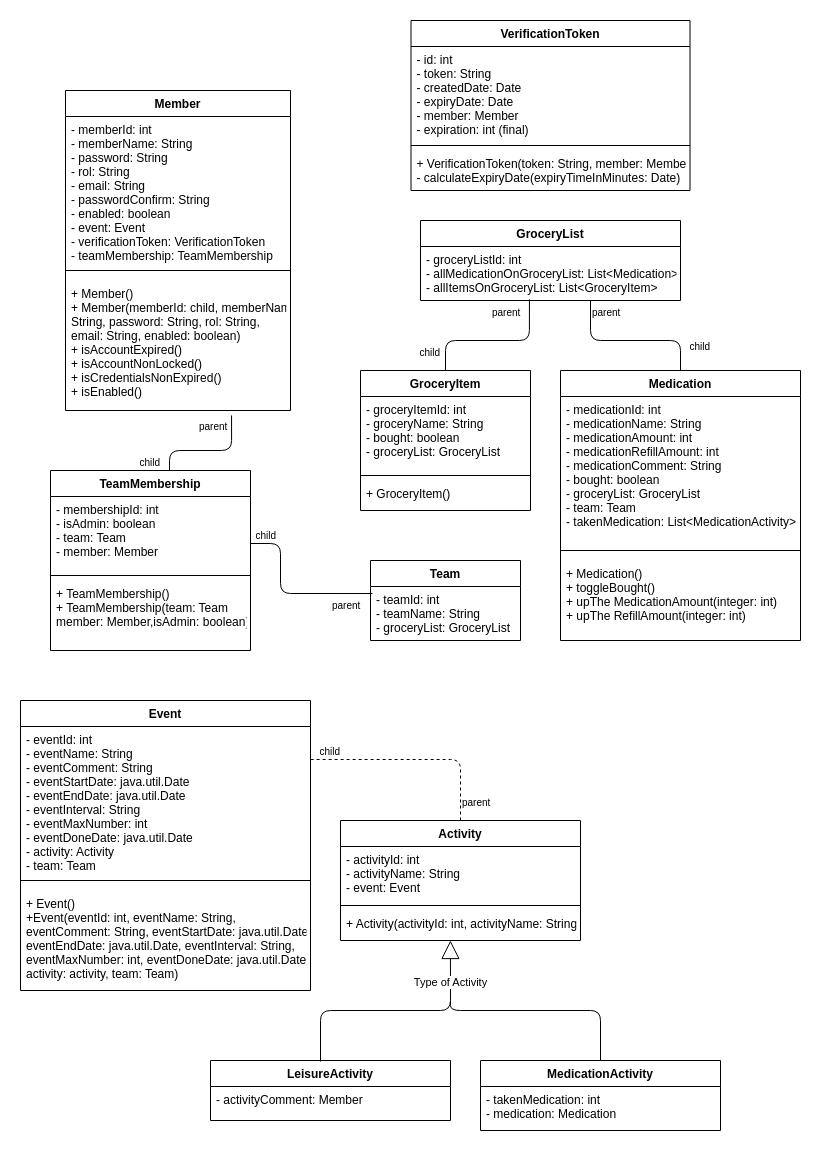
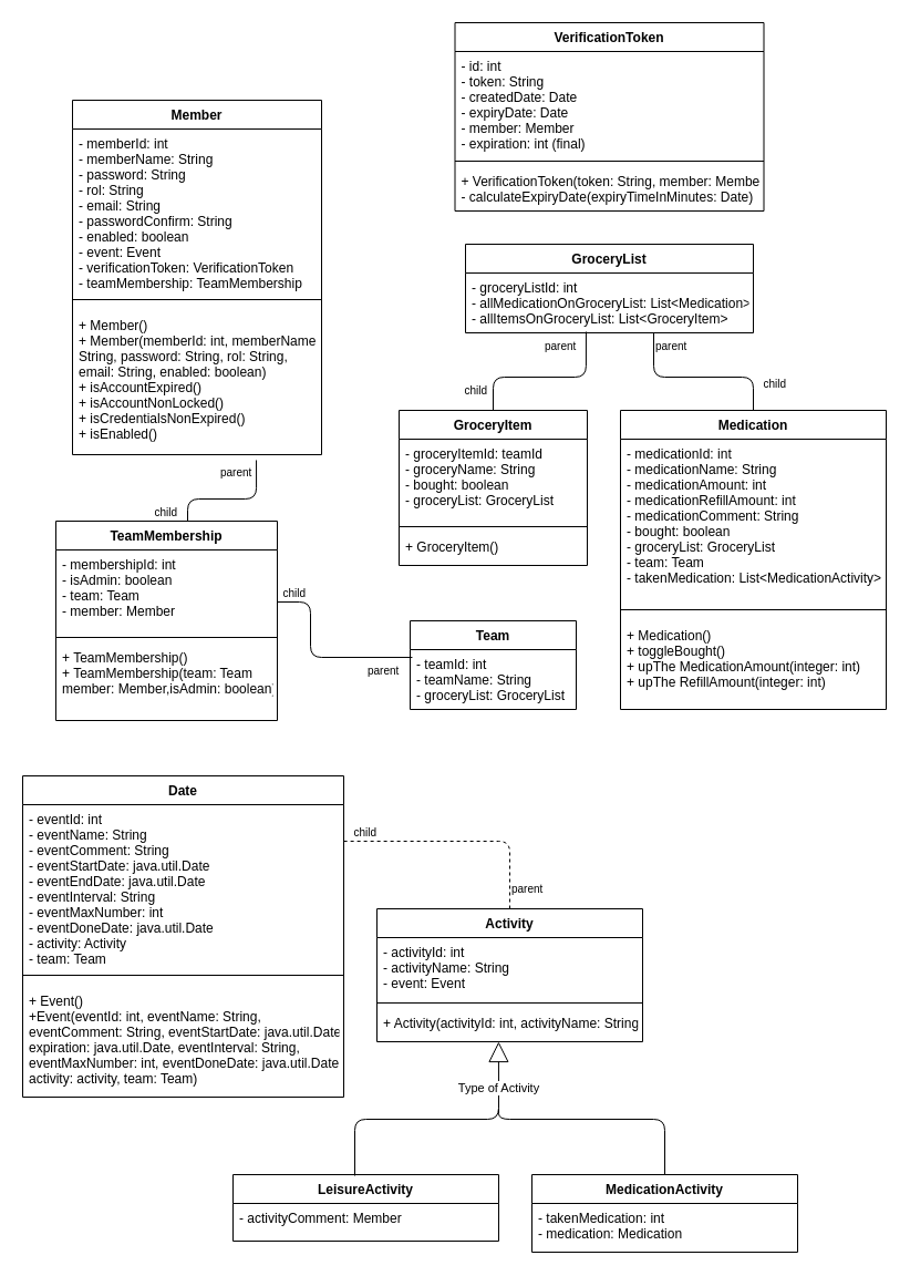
  <mxCell id="0" />
  <mxCell id="1" parent="0" />
  <mxCell id="2" value="Medication" style="swimlane;fontStyle=1;align=center;verticalAlign=top;childLayout=stackLayout;horizontal=1;startSize=26;horizontalStack=0;resizeParent=1;resizeParentMax=0;resizeLast=0;collapsible=1;marginBottom=0;" parent="1" vertex="1"><mxGeometry x="560" y="370" width="240" height="270" as="geometry"><mxRectangle x="180" y="110" width="90" height="26" as="alternateBounds" /></mxGeometry></mxCell>
  <mxCell id="3" value="- medicationId: int&#10;- medicationName: String&#10;- medicationAmount: int&#10;- medicationRefillAmount: int&#10;- medicationComment: String&#10;- bought: boolean&#10;- groceryList: GroceryList&#10;- team: Team&#10;- takenMedication: List&lt;MedicationActivity&gt;&#10; &#10;&#10;&#10;&#10;&#10;" style="text;strokeColor=none;fillColor=none;align=left;verticalAlign=top;spacingLeft=4;spacingRight=4;overflow=hidden;rotatable=0;points=[[0,0.5],[1,0.5]];portConstraint=eastwest;" parent="2" vertex="1"><mxGeometry y="26" width="240" height="144" as="geometry" /></mxCell>
  <mxCell id="4" value="" style="line;strokeWidth=1;fillColor=none;align=left;verticalAlign=middle;spacingTop=-1;spacingLeft=3;spacingRight=3;rotatable=0;labelPosition=right;points=[];portConstraint=eastwest;" parent="2" vertex="1"><mxGeometry y="170" width="240" height="20" as="geometry" /></mxCell>
  <mxCell id="5" value="+ Medication()&#10;+ toggleBought()&#10;+ upThe MedicationAmount(integer: int)&#10;+ upThe RefillAmount(integer: int)&#10;&#10;" style="text;strokeColor=none;fillColor=none;align=left;verticalAlign=top;spacingLeft=4;spacingRight=4;overflow=hidden;rotatable=0;points=[[0,0.5],[1,0.5]];portConstraint=eastwest;" parent="2" vertex="1"><mxGeometry y="190" width="240" height="80" as="geometry" /></mxCell>
  <mxCell id="6" value="Activity" style="swimlane;fontStyle=1;align=center;verticalAlign=top;childLayout=stackLayout;horizontal=1;startSize=26;horizontalStack=0;resizeParent=1;resizeParentMax=0;resizeLast=0;collapsible=1;marginBottom=0;" parent="1" vertex="1"><mxGeometry x="340" y="820" width="240" height="120" as="geometry" /></mxCell>
  <mxCell id="7" value="- activityId: int&#10;- activityName: String&#10;- event: Event&#10;" style="text;strokeColor=none;fillColor=none;align=left;verticalAlign=top;spacingLeft=4;spacingRight=4;overflow=hidden;rotatable=0;points=[[0,0.5],[1,0.5]];portConstraint=eastwest;" parent="6" vertex="1"><mxGeometry y="26" width="240" height="54" as="geometry" /></mxCell>
  <mxCell id="8" value="" style="line;strokeWidth=1;fillColor=none;align=left;verticalAlign=middle;spacingTop=-1;spacingLeft=3;spacingRight=3;rotatable=0;labelPosition=right;points=[];portConstraint=eastwest;" parent="6" vertex="1"><mxGeometry y="80" width="240" height="10" as="geometry" /></mxCell>
  <mxCell id="9" value="+ Activity(activityId: int, activityName: String)" style="text;strokeColor=none;fillColor=none;align=left;verticalAlign=top;spacingLeft=4;spacingRight=4;overflow=hidden;rotatable=0;points=[[0,0.5],[1,0.5]];portConstraint=eastwest;" parent="6" vertex="1"><mxGeometry y="90" width="240" height="30" as="geometry" /></mxCell>
  <mxCell id="10" value="LeisureActivity" style="swimlane;fontStyle=1;align=center;verticalAlign=top;childLayout=stackLayout;horizontal=1;startSize=26;horizontalStack=0;resizeParent=1;resizeParentMax=0;resizeLast=0;collapsible=1;marginBottom=0;" parent="1" vertex="1"><mxGeometry x="210" y="1060" width="240" height="60" as="geometry" /></mxCell>
  <mxCell id="11" value="- activityComment: Member&#10;" style="text;strokeColor=none;fillColor=none;align=left;verticalAlign=top;spacingLeft=4;spacingRight=4;overflow=hidden;rotatable=0;points=[[0,0.5],[1,0.5]];portConstraint=eastwest;" parent="10" vertex="1"><mxGeometry y="26" width="240" height="34" as="geometry" /></mxCell>
  <mxCell id="12" value="" style="line;strokeWidth=1;fillColor=none;align=left;verticalAlign=middle;spacingTop=-1;spacingLeft=3;spacingRight=3;rotatable=0;labelPosition=right;points=[];portConstraint=eastwest;" parent="10" vertex="1"><mxGeometry y="60" width="240" as="geometry" /></mxCell>
  <mxCell id="13" value="MedicationActivity" style="swimlane;fontStyle=1;align=center;verticalAlign=top;childLayout=stackLayout;horizontal=1;startSize=26;horizontalStack=0;resizeParent=1;resizeParentMax=0;resizeLast=0;collapsible=1;marginBottom=0;" parent="1" vertex="1"><mxGeometry x="480" y="1060" width="240" height="70" as="geometry" /></mxCell>
  <mxCell id="14" value="- takenMedication: int&#10;- medication: Medication&#10;&#10;" style="text;strokeColor=none;fillColor=none;align=left;verticalAlign=top;spacingLeft=4;spacingRight=4;overflow=hidden;rotatable=0;points=[[0,0.5],[1,0.5]];portConstraint=eastwest;" parent="13" vertex="1"><mxGeometry y="26" width="240" height="44" as="geometry" /></mxCell>
  <mxCell id="15" value="" style="line;strokeWidth=1;fillColor=none;align=left;verticalAlign=middle;spacingTop=-1;spacingLeft=3;spacingRight=3;rotatable=0;labelPosition=right;points=[];portConstraint=eastwest;" parent="13" vertex="1"><mxGeometry y="70" width="240" as="geometry" /></mxCell>
  <mxCell id="16" value="Type of Activity" style="endArrow=block;endSize=16;endFill=0;html=1;entryX=0.458;entryY=1;entryDx=0;entryDy=0;entryPerimeter=0;" parent="1" target="9" edge="1"><mxGeometry x="0.668" width="160" relative="1" as="geometry"><mxPoint x="320" y="1061" as="sourcePoint" /><mxPoint x="460" y="1000" as="targetPoint" /><Array as="points"><mxPoint x="320" y="1010" /><mxPoint x="450" y="1010" /></Array><mxPoint as="offset" /></mxGeometry></mxCell>
  <mxCell id="17" value="" style="endArrow=none;html=1;exitX=0.5;exitY=0;exitDx=0;exitDy=0;" parent="1" source="13" edge="1"><mxGeometry width="50" height="50" relative="1" as="geometry"><mxPoint x="600" y="1050" as="sourcePoint" /><mxPoint x="450" y="1000" as="targetPoint" /><Array as="points"><mxPoint x="600" y="1010" /><mxPoint x="450" y="1010" /></Array></mxGeometry></mxCell>
  <mxCell id="18" value="GroceryList" style="swimlane;fontStyle=1;align=center;verticalAlign=top;childLayout=stackLayout;horizontal=1;startSize=26;horizontalStack=0;resizeParent=1;resizeParentMax=0;resizeLast=0;collapsible=1;marginBottom=0;" parent="1" vertex="1"><mxGeometry x="420" y="220" width="260" height="80" as="geometry" /></mxCell>
  <mxCell id="19" value="- groceryListId: int&#10;- allMedicationOnGroceryList: List&lt;Medication&gt;&#10;- allItemsOnGroceryList: List&lt;GroceryItem&gt;&#10;" style="text;strokeColor=none;fillColor=none;align=left;verticalAlign=top;spacingLeft=4;spacingRight=4;overflow=hidden;rotatable=0;points=[[0,0.5],[1,0.5]];portConstraint=eastwest;" parent="18" vertex="1"><mxGeometry y="26" width="260" height="54" as="geometry" /></mxCell>
  <mxCell id="20" value="" style="line;strokeWidth=1;fillColor=none;align=left;verticalAlign=middle;spacingTop=-1;spacingLeft=3;spacingRight=3;rotatable=0;labelPosition=right;points=[];portConstraint=eastwest;" parent="18" vertex="1"><mxGeometry y="80" width="260" as="geometry" /></mxCell>
  <mxCell id="21" value="" style="endArrow=none;html=1;edgeStyle=orthogonalEdgeStyle;entryX=0.5;entryY=0;entryDx=0;entryDy=0;" parent="18" edge="1" target="2"><mxGeometry relative="1" as="geometry"><mxPoint x="170" y="80" as="sourcePoint" /><mxPoint x="348" y="186" as="targetPoint" /><Array as="points"><mxPoint x="170" y="120" /><mxPoint x="260" y="120" /></Array></mxGeometry></mxCell>
  <mxCell id="22" value="parent" style="resizable=0;html=1;align=left;verticalAlign=bottom;labelBackgroundColor=#ffffff;fontSize=10;" parent="21" connectable="0" vertex="1"><mxGeometry x="-1" relative="1" as="geometry"><mxPoint y="20" as="offset" /></mxGeometry></mxCell>
  <mxCell id="23" value="child" style="resizable=0;html=1;align=right;verticalAlign=bottom;labelBackgroundColor=#ffffff;fontSize=10;" parent="21" connectable="0" vertex="1"><mxGeometry x="1" relative="1" as="geometry"><mxPoint x="30" y="-16.1" as="offset" /></mxGeometry></mxCell>
  <mxCell id="24" value="VerificationToken" style="swimlane;fontStyle=1;align=center;verticalAlign=top;childLayout=stackLayout;horizontal=1;startSize=26;horizontalStack=0;resizeParent=1;resizeParentMax=0;resizeLast=0;collapsible=1;marginBottom=0;" parent="1" vertex="1"><mxGeometry x="410.5" y="20" width="279" height="170" as="geometry"><mxRectangle x="211" y="-130" width="50" height="40" as="alternateBounds" /></mxGeometry></mxCell>
  <mxCell id="25" value="- id: int&#10;- token: String&#10;- createdDate: Date&#10;- expiryDate: Date&#10;- member: Member&#10;- expiration: int (final)&#10;" style="text;strokeColor=none;fillColor=none;align=left;verticalAlign=top;spacingLeft=4;spacingRight=4;overflow=hidden;rotatable=0;points=[[0,0.5],[1,0.5]];portConstraint=eastwest;" parent="24" vertex="1"><mxGeometry y="26" width="279" height="94" as="geometry" /></mxCell>
  <mxCell id="26" value="" style="line;strokeWidth=1;fillColor=none;align=left;verticalAlign=middle;spacingTop=-1;spacingLeft=3;spacingRight=3;rotatable=0;labelPosition=right;points=[];portConstraint=eastwest;" parent="24" vertex="1"><mxGeometry y="120" width="279" height="10" as="geometry" /></mxCell>
  <mxCell id="27" value="+ VerificationToken(token: String, member: Member)&#10;- calculateExpiryDate(expiryTimeInMinutes: Date)" style="text;strokeColor=none;fillColor=none;align=left;verticalAlign=top;spacingLeft=4;spacingRight=4;overflow=hidden;rotatable=0;points=[[0,0.5],[1,0.5]];portConstraint=eastwest;" parent="24" vertex="1"><mxGeometry y="130" width="279" height="40" as="geometry" /></mxCell>
  <mxCell id="28" value="" style="endArrow=none;html=1;edgeStyle=orthogonalEdgeStyle;exitX=0.419;exitY=0.981;exitDx=0;exitDy=0;exitPerimeter=0;entryX=0.5;entryY=0;entryDx=0;entryDy=0;" parent="1" source="19" target="55" edge="1"><mxGeometry relative="1" as="geometry"><mxPoint x="350" y="350" as="sourcePoint" /><mxPoint x="350" y="340" as="targetPoint" /><Array as="points"><mxPoint x="529" y="340" /><mxPoint x="445" y="340" /></Array></mxGeometry></mxCell>
  <mxCell id="29" value="parent" style="resizable=0;html=1;align=left;verticalAlign=bottom;labelBackgroundColor=#ffffff;fontSize=10;" parent="28" connectable="0" vertex="1"><mxGeometry x="-1" relative="1" as="geometry"><mxPoint x="-38.94" y="21.03" as="offset" /></mxGeometry></mxCell>
  <mxCell id="30" value="child" style="resizable=0;html=1;align=right;verticalAlign=bottom;labelBackgroundColor=#ffffff;fontSize=10;" parent="28" connectable="0" vertex="1"><mxGeometry x="1" relative="1" as="geometry"><mxPoint x="-5" y="-10.07" as="offset" /></mxGeometry></mxCell>
- <mxCell id="31" value="Event" style="swimlane;fontStyle=1;align=center;verticalAlign=top;childLayout=stackLayout;horizontal=1;startSize=26;horizontalStack=0;resizeParent=1;resizeParentMax=0;resizeLast=0;collapsible=1;marginBottom=0;" vertex="1" parent="1"><mxGeometry x="20" y="700" width="290" height="290" as="geometry"><mxRectangle x="180" y="110" width="90" height="26" as="alternateBounds" /></mxGeometry></mxCell>
+ <mxCell id="31" value="Date" style="swimlane;fontStyle=1;align=center;verticalAlign=top;childLayout=stackLayout;horizontal=1;startSize=26;horizontalStack=0;resizeParent=1;resizeParentMax=0;resizeLast=0;collapsible=1;marginBottom=0;" vertex="1" parent="1"><mxGeometry x="20" y="700" width="290" height="290" as="geometry"><mxRectangle x="180" y="110" width="90" height="26" as="alternateBounds" /></mxGeometry></mxCell>
  <mxCell id="32" value="- eventId: int&#10;- eventName: String&#10;- eventComment: String&#10;- eventStartDate: java.util.Date&#10;- eventEndDate: java.util.Date&#10;- eventInterval: String&#10;- eventMaxNumber: int&#10;- eventDoneDate: java.util.Date&#10;- activity: Activity&#10;- team: Team &#10;&#10;" style="text;strokeColor=none;fillColor=none;align=left;verticalAlign=top;spacingLeft=4;spacingRight=4;overflow=hidden;rotatable=0;points=[[0,0.5],[1,0.5]];portConstraint=eastwest;" vertex="1" parent="31"><mxGeometry y="26" width="290" height="144" as="geometry" /></mxCell>
  <mxCell id="33" value="" style="line;strokeWidth=1;fillColor=none;align=left;verticalAlign=middle;spacingTop=-1;spacingLeft=3;spacingRight=3;rotatable=0;labelPosition=right;points=[];portConstraint=eastwest;" vertex="1" parent="31"><mxGeometry y="170" width="290" height="20" as="geometry" /></mxCell>
- <mxCell id="34" value="+ Event()&#10;+Event(eventId: int, eventName: String,&#10;eventComment: String, eventStartDate: java.util.Date,&#10;eventEndDate: java.util.Date, eventInterval: String,&#10;eventMaxNumber: int, eventDoneDate: java.util.Date,&#10;activity: activity, team: Team)&#10; &#10;&#10;&#10;&#10;&#10;&#10;&#10;&#10;&#10;" style="text;strokeColor=none;fillColor=none;align=left;verticalAlign=top;spacingLeft=4;spacingRight=4;overflow=hidden;rotatable=0;points=[[0,0.5],[1,0.5]];portConstraint=eastwest;" vertex="1" parent="31"><mxGeometry y="190" width="290" height="100" as="geometry" /></mxCell>
+ <mxCell id="34" value="+ Event()&#10;+Event(eventId: int, eventName: String,&#10;eventComment: String, eventStartDate: java.util.Date,&#10;expiration: java.util.Date, eventInterval: String,&#10;eventMaxNumber: int, eventDoneDate: java.util.Date,&#10;activity: activity, team: Team)&#10; &#10;&#10;&#10;&#10;&#10;&#10;&#10;&#10;&#10;" style="text;strokeColor=none;fillColor=none;align=left;verticalAlign=top;spacingLeft=4;spacingRight=4;overflow=hidden;rotatable=0;points=[[0,0.5],[1,0.5]];portConstraint=eastwest;" vertex="1" parent="31"><mxGeometry y="190" width="290" height="100" as="geometry" /></mxCell>
  <mxCell id="35" value="" style="endArrow=none;html=1;edgeStyle=orthogonalEdgeStyle;exitX=0.5;exitY=0;exitDx=0;exitDy=0;entryX=1;entryY=0.229;entryDx=0;entryDy=0;entryPerimeter=0;dashed=1;" edge="1" parent="1" source="6" target="32"><mxGeometry relative="1" as="geometry"><mxPoint x="310" y="750" as="sourcePoint" /><mxPoint x="340" y="730" as="targetPoint" /></mxGeometry></mxCell>
  <mxCell id="36" value="parent" style="resizable=0;html=1;align=left;verticalAlign=bottom;labelBackgroundColor=#ffffff;fontSize=10;" connectable="0" vertex="1" parent="35"><mxGeometry x="-1" relative="1" as="geometry"><mxPoint y="-10" as="offset" /></mxGeometry></mxCell>
  <mxCell id="37" value="child" style="resizable=0;html=1;align=right;verticalAlign=bottom;labelBackgroundColor=#ffffff;fontSize=10;" connectable="0" vertex="1" parent="35"><mxGeometry x="1" relative="1" as="geometry"><mxPoint x="30" as="offset" /></mxGeometry></mxCell>
  <mxCell id="38" value="TeamMembership" style="swimlane;fontStyle=1;align=center;verticalAlign=top;childLayout=stackLayout;horizontal=1;startSize=26;horizontalStack=0;resizeParent=1;resizeParentMax=0;resizeLast=0;collapsible=1;marginBottom=0;" vertex="1" parent="1"><mxGeometry x="50" y="470" width="200" height="180" as="geometry" /></mxCell>
  <mxCell id="39" value="- membershipId: int&#10;- isAdmin: boolean&#10;- team: Team&#10;- member: Member&#10;&#10;&#10;" style="text;strokeColor=none;fillColor=none;align=left;verticalAlign=top;spacingLeft=4;spacingRight=4;overflow=hidden;rotatable=0;points=[[0,0.5],[1,0.5]];portConstraint=eastwest;" vertex="1" parent="38"><mxGeometry y="26" width="200" height="74" as="geometry" /></mxCell>
  <mxCell id="40" value="" style="line;strokeWidth=1;fillColor=none;align=left;verticalAlign=middle;spacingTop=-1;spacingLeft=3;spacingRight=3;rotatable=0;labelPosition=right;points=[];portConstraint=eastwest;" vertex="1" parent="38"><mxGeometry y="100" width="200" height="10" as="geometry" /></mxCell>
  <mxCell id="41" value="+ TeamMembership()&#10;+ TeamMembership(team: Team&#10; member: Member,isAdmin: boolean)&#10;" style="text;strokeColor=none;fillColor=none;align=left;verticalAlign=top;spacingLeft=4;spacingRight=4;overflow=hidden;rotatable=0;points=[[0,0.5],[1,0.5]];portConstraint=eastwest;" vertex="1" parent="38"><mxGeometry y="110" width="200" height="70" as="geometry" /></mxCell>
  <mxCell id="42" value="Team" style="swimlane;fontStyle=1;align=center;verticalAlign=top;childLayout=stackLayout;horizontal=1;startSize=26;horizontalStack=0;resizeParent=1;resizeParentMax=0;resizeLast=0;collapsible=1;marginBottom=0;" vertex="1" parent="1"><mxGeometry x="370" y="560" width="150" height="80" as="geometry" /></mxCell>
  <mxCell id="43" value="- teamId: int&#10;- teamName: String&#10;- groceryList: GroceryList" style="text;strokeColor=none;fillColor=none;align=left;verticalAlign=top;spacingLeft=4;spacingRight=4;overflow=hidden;rotatable=0;points=[[0,0.5],[1,0.5]];portConstraint=eastwest;" vertex="1" parent="42"><mxGeometry y="26" width="150" height="54" as="geometry" /></mxCell>
  <mxCell id="44" value="" style="line;strokeWidth=1;fillColor=none;align=left;verticalAlign=middle;spacingTop=-1;spacingLeft=3;spacingRight=3;rotatable=0;labelPosition=right;points=[];portConstraint=eastwest;" vertex="1" parent="42"><mxGeometry y="80" width="150" as="geometry" /></mxCell>
  <mxCell id="45" value="" style="endArrow=none;html=1;edgeStyle=orthogonalEdgeStyle;exitX=0.013;exitY=0.13;exitDx=0;exitDy=0;exitPerimeter=0;" edge="1" parent="1" source="43"><mxGeometry relative="1" as="geometry"><mxPoint x="330" y="490" as="sourcePoint" /><mxPoint x="250" y="543" as="targetPoint" /><Array as="points"><mxPoint x="280" y="593" /><mxPoint x="280" y="543" /></Array></mxGeometry></mxCell>
  <mxCell id="46" value="parent" style="resizable=0;html=1;align=left;verticalAlign=bottom;labelBackgroundColor=#ffffff;fontSize=10;" connectable="0" vertex="1" parent="45"><mxGeometry x="-1" relative="1" as="geometry"><mxPoint x="-41.95" y="20" as="offset" /></mxGeometry></mxCell>
  <mxCell id="47" value="child" style="resizable=0;html=1;align=right;verticalAlign=bottom;labelBackgroundColor=#ffffff;fontSize=10;" connectable="0" vertex="1" parent="45"><mxGeometry x="1" relative="1" as="geometry"><mxPoint x="26.05" as="offset" /></mxGeometry></mxCell>
  <mxCell id="48" value="Member" style="swimlane;fontStyle=1;align=center;verticalAlign=top;childLayout=stackLayout;horizontal=1;startSize=26;horizontalStack=0;resizeParent=1;resizeParentMax=0;resizeLast=0;collapsible=1;marginBottom=0;" vertex="1" parent="1"><mxGeometry x="65" y="90" width="225" height="320" as="geometry" /></mxCell>
  <mxCell id="49" value="- memberId: int&#10;- memberName: String&#10;- password: String&#10;- rol: String&#10;- email: String&#10;- passwordConfirm: String&#10;- enabled: boolean&#10;- event: Event&#10;- verificationToken: VerificationToken&#10;- teamMembership: TeamMembership&#10;&#10;&#10;&#10;" style="text;strokeColor=none;fillColor=none;align=left;verticalAlign=top;spacingLeft=4;spacingRight=4;overflow=hidden;rotatable=0;points=[[0,0.5],[1,0.5]];portConstraint=eastwest;" vertex="1" parent="48"><mxGeometry y="26" width="225" height="144" as="geometry" /></mxCell>
  <mxCell id="50" value="" style="line;strokeWidth=1;fillColor=none;align=left;verticalAlign=middle;spacingTop=-1;spacingLeft=3;spacingRight=3;rotatable=0;labelPosition=right;points=[];portConstraint=eastwest;" vertex="1" parent="48"><mxGeometry y="170" width="225" height="20" as="geometry" /></mxCell>
- <mxCell id="51" value="+ Member()&#10;+ Member(memberId: child, memberName&#10;String, password: String, rol: String,&#10;email: String, enabled: boolean)&#10;+ isAccountExpired()&#10;+ isAccountNonLocked()&#10;+ isCredentialsNonExpired()&#10;+ isEnabled()&#10;" style="text;strokeColor=none;fillColor=none;align=left;verticalAlign=top;spacingLeft=4;spacingRight=4;overflow=hidden;rotatable=0;points=[[0,0.5],[1,0.5]];portConstraint=eastwest;" vertex="1" parent="48"><mxGeometry y="190" width="225" height="130" as="geometry" /></mxCell>
+ <mxCell id="51" value="+ Member()&#10;+ Member(memberId: int, memberName&#10;String, password: String, rol: String,&#10;email: String, enabled: boolean)&#10;+ isAccountExpired()&#10;+ isAccountNonLocked()&#10;+ isCredentialsNonExpired()&#10;+ isEnabled()&#10;" style="text;strokeColor=none;fillColor=none;align=left;verticalAlign=top;spacingLeft=4;spacingRight=4;overflow=hidden;rotatable=0;points=[[0,0.5],[1,0.5]];portConstraint=eastwest;" vertex="1" parent="48"><mxGeometry y="190" width="225" height="130" as="geometry" /></mxCell>
  <mxCell id="52" value="" style="endArrow=none;html=1;edgeStyle=orthogonalEdgeStyle;exitX=0.738;exitY=1.038;exitDx=0;exitDy=0;exitPerimeter=0;" edge="1" parent="48" source="51"><mxGeometry relative="1" as="geometry"><mxPoint x="199" y="341" as="sourcePoint" /><mxPoint x="104" y="380" as="targetPoint" /><Array as="points"><mxPoint x="166" y="360" /><mxPoint x="104" y="360" /></Array></mxGeometry></mxCell>
  <mxCell id="53" value="parent" style="resizable=0;html=1;align=left;verticalAlign=bottom;labelBackgroundColor=#ffffff;fontSize=10;" connectable="0" vertex="1" parent="52"><mxGeometry x="-1" relative="1" as="geometry"><mxPoint x="-34" y="19" as="offset" /></mxGeometry></mxCell>
  <mxCell id="54" value="child" style="resizable=0;html=1;align=right;verticalAlign=bottom;labelBackgroundColor=#ffffff;fontSize=10;" connectable="0" vertex="1" parent="52"><mxGeometry x="1" relative="1" as="geometry"><mxPoint x="-9" y="0.02" as="offset" /></mxGeometry></mxCell>
  <mxCell id="55" value="GroceryItem" style="swimlane;fontStyle=1;align=center;verticalAlign=top;childLayout=stackLayout;horizontal=1;startSize=26;horizontalStack=0;resizeParent=1;resizeParentMax=0;resizeLast=0;collapsible=1;marginBottom=0;" vertex="1" parent="1"><mxGeometry x="360" y="370" width="170" height="140" as="geometry" /></mxCell>
- <mxCell id="56" value="- groceryItemId: int&#10;- groceryName: String&#10;- bought: boolean&#10;- groceryList: GroceryList&#10;&#10;" style="text;strokeColor=none;fillColor=none;align=left;verticalAlign=top;spacingLeft=4;spacingRight=4;overflow=hidden;rotatable=0;points=[[0,0.5],[1,0.5]];portConstraint=eastwest;" vertex="1" parent="55"><mxGeometry y="26" width="170" height="74" as="geometry" /></mxCell>
+ <mxCell id="56" value="- groceryItemId: teamId&#10;- groceryName: String&#10;- bought: boolean&#10;- groceryList: GroceryList&#10;&#10;" style="text;strokeColor=none;fillColor=none;align=left;verticalAlign=top;spacingLeft=4;spacingRight=4;overflow=hidden;rotatable=0;points=[[0,0.5],[1,0.5]];portConstraint=eastwest;" vertex="1" parent="55"><mxGeometry y="26" width="170" height="74" as="geometry" /></mxCell>
  <mxCell id="57" value="" style="line;strokeWidth=1;fillColor=none;align=left;verticalAlign=middle;spacingTop=-1;spacingLeft=3;spacingRight=3;rotatable=0;labelPosition=right;points=[];portConstraint=eastwest;" vertex="1" parent="55"><mxGeometry y="100" width="170" height="10" as="geometry" /></mxCell>
  <mxCell id="58" value="+ GroceryItem()" style="text;strokeColor=none;fillColor=none;align=left;verticalAlign=top;spacingLeft=4;spacingRight=4;overflow=hidden;rotatable=0;points=[[0,0.5],[1,0.5]];portConstraint=eastwest;" vertex="1" parent="55"><mxGeometry y="110" width="170" height="30" as="geometry" /></mxCell>
